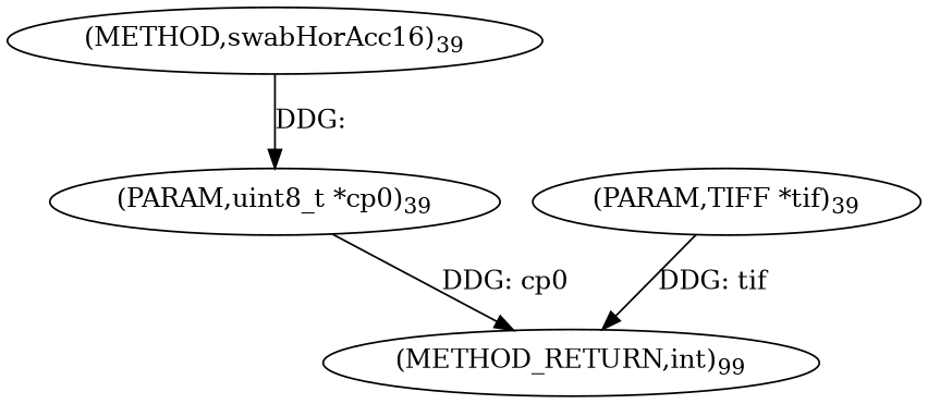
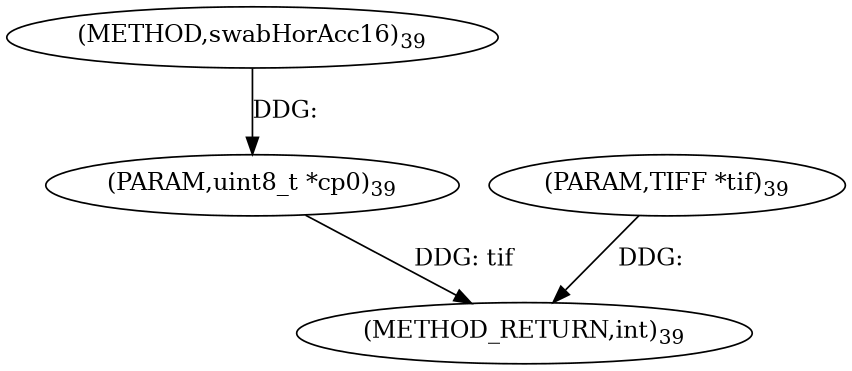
  digraph {
    n1 [label=<(METHOD,swabHorAcc16)<SUB>39</SUB>>]
    n2 [label=<(PARAM,uint8_t *cp0)<SUB>39</SUB>>]
    n3 [label=<(PARAM,TIFF *tif)<SUB>39</SUB>>]
-   n4 [label=<(METHOD_RETURN,int)<SUB>99</SUB>>]
+   n4 [label=<(METHOD_RETURN,int)<SUB>39</SUB>>]
    n1 -> n2 [label="DDG: "]
-   n2 -> n4 [label="DDG: cp0"]
-   n3 -> n4 [label="DDG: tif"]
+   n2 -> n4 [label="DDG: tif"]
+   n3 -> n4 [label="DDG: "]
  }
